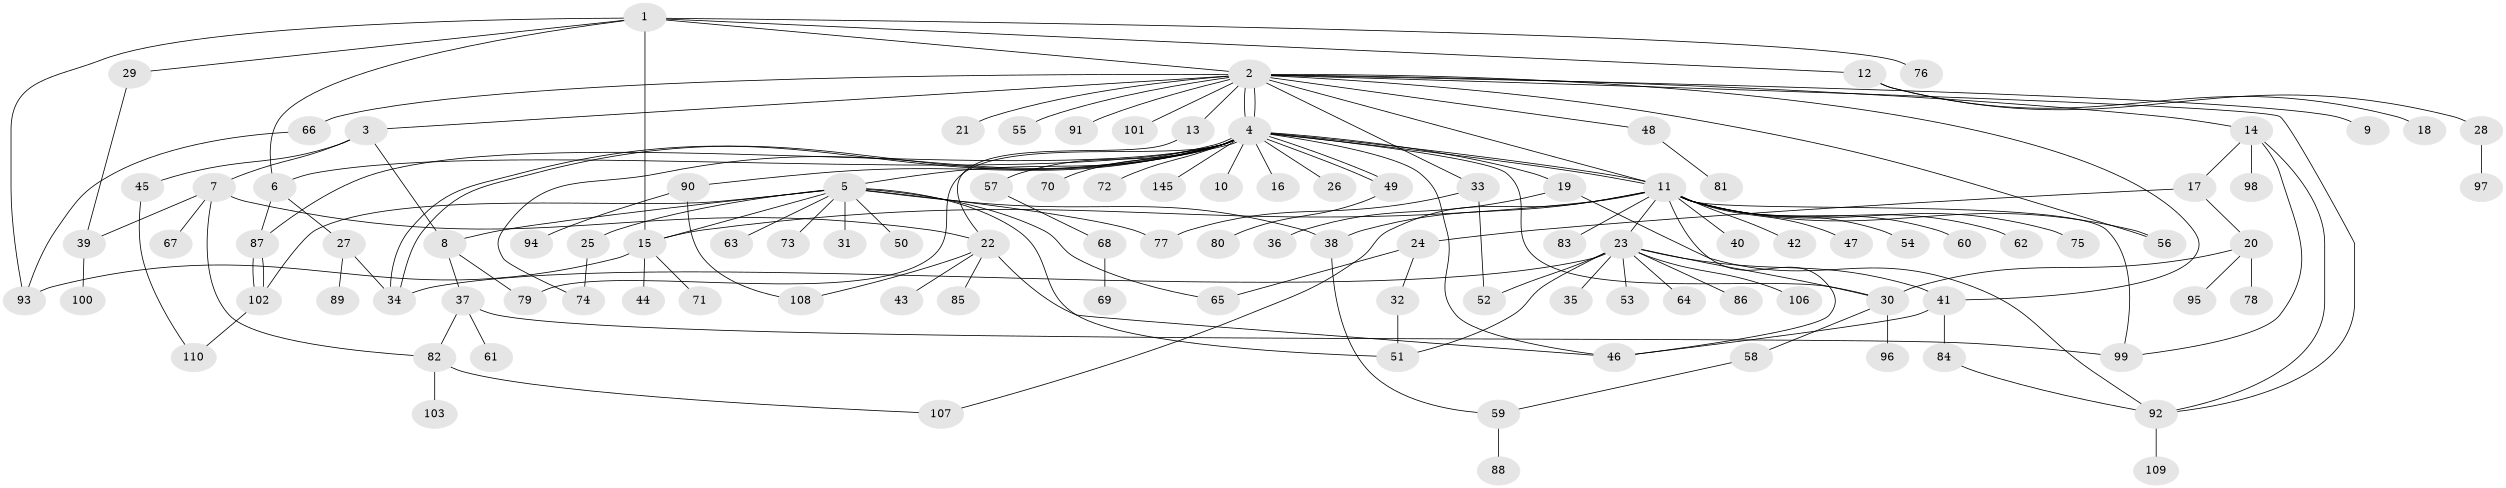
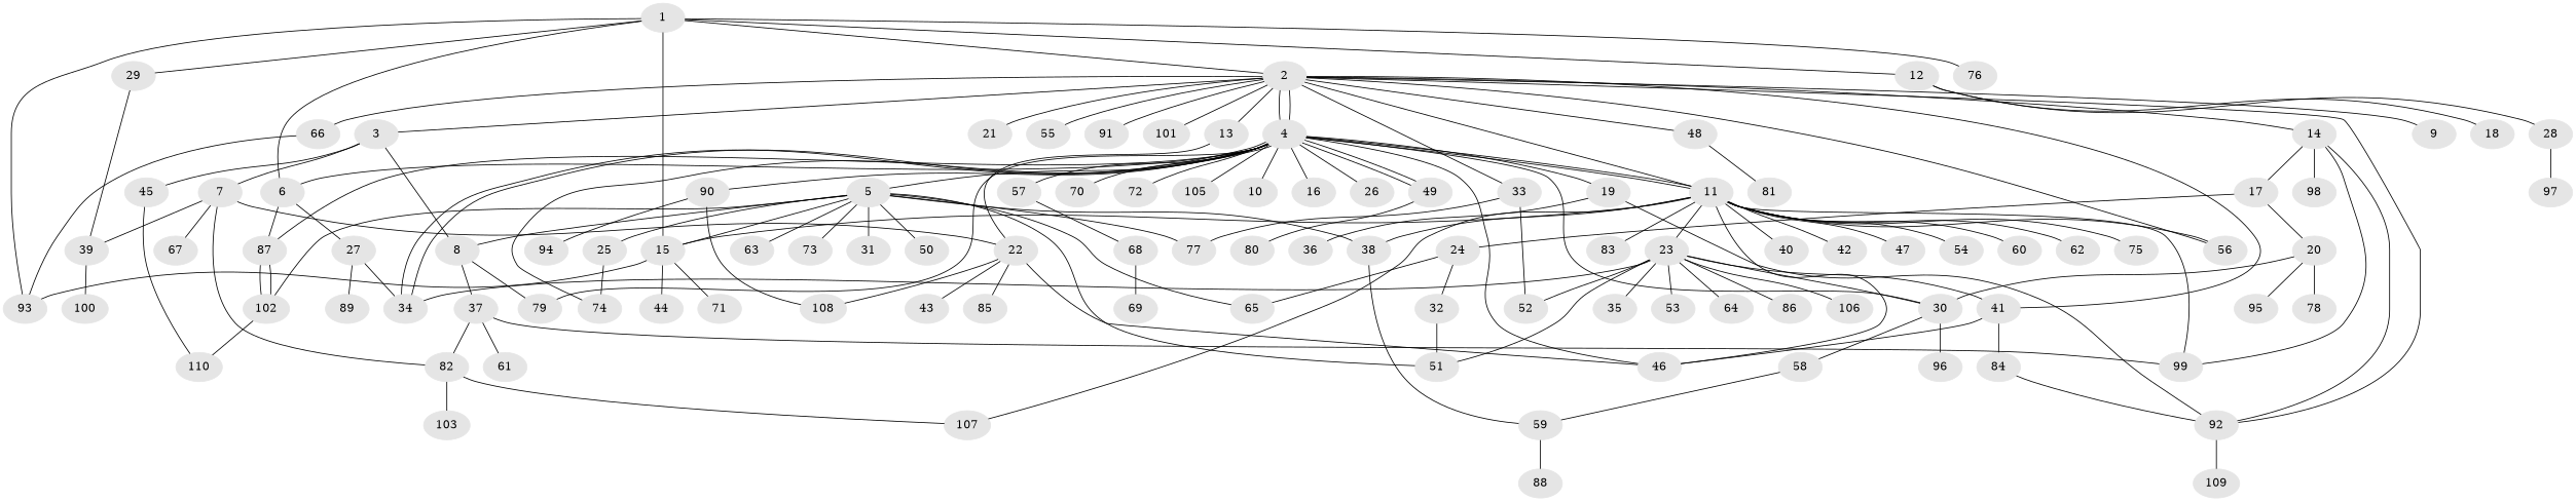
  graph {
    node [color=gray90 style=filled]
    1
    2
    6
    12
    15
    29
    76
    93
    3
    4
    9
    11
    13
    14
    21
    33
    41
    48
    55
    56
    66
    91
    92
    101
    87
    27
    18
    28
    44
    71
    39
    7
    8
    45
    5
    10
    16
    19
    26
    30
    34
    46
    49
    57
    70
    72
    74
    79
    90
-   105 [label=145]
+   105
    38
    23
    40
    42
    47
    54
    60
    62
    75
    83
    99
    107
    22
    17
    98
    77
    52
    84
    81
    109
    67
    82
    37
    110
    25
    31
    50
    51
    63
    65
    73
    102
    36
    58
    96
    80
    68
    108
    94
    59
    89
    43
    85
    100
    103
    61
    35
    53
    64
    86
    106
    97
    20
    24
    78
    95
    32
    88
    69
    1 -- 2
    1 -- 6
    1 -- 12
    1 -- 15
    1 -- 29
    1 -- 76
    1 -- 93
    2 -- 3
    2 -- 4
    2 -- 4
    2 -- 9
    2 -- 11
    2 -- 13
    2 -- 14
    2 -- 21
    2 -- 33
    2 -- 41
    2 -- 48
    2 -- 55
    2 -- 56
    2 -- 66
    2 -- 91
    2 -- 92
    2 -- 101
    6 -- 87
    6 -- 27
    12 -- 18
    12 -- 28
    15 -- 93
    15 -- 44
    15 -- 71
    29 -- 39
    3 -- 7
    3 -- 8
    3 -- 45
    4 -- 6
    4 -- 11
    4 -- 11
    4 -- 87
    4 -- 5
    4 -- 10
    4 -- 16
    4 -- 19
    4 -- 26
    4 -- 30
    4 -- 34
    4 -- 34
    4 -- 46
    4 -- 49
    4 -- 49
    4 -- 57
    4 -- 70
    4 -- 72
    4 -- 74
    4 -- 79
    4 -- 90
    4 -- 105
    11 -- 15
    11 -- 56
    11 -- 46
    11 -- 38
    11 -- 23
    11 -- 40
    11 -- 42
    11 -- 47
    11 -- 54
    11 -- 60
    11 -- 62
    11 -- 75
    11 -- 83
    11 -- 99
    11 -- 107
    13 -- 22
    14 -- 92
    14 -- 99
    14 -- 17
    14 -- 98
    33 -- 77
    33 -- 52
    41 -- 46
    41 -- 84
    48 -- 81
    66 -- 93
    92 -- 109
    87 -- 102
    87 -- 102
    27 -- 34
    27 -- 89
    28 -- 97
    39 -- 100
    7 -- 39
    7 -- 22
    7 -- 67
    7 -- 82
    8 -- 79
    8 -- 37
    45 -- 110
    5 -- 15
    5 -- 8
    5 -- 38
    5 -- 77
    5 -- 25
    5 -- 31
    5 -- 50
    5 -- 51
    5 -- 63
    5 -- 65
    5 -- 73
    5 -- 102
    19 -- 92
    19 -- 36
    30 -- 58
    30 -- 96
    49 -- 80
    57 -- 68
    90 -- 108
    90 -- 94
    38 -- 59
    23 -- 41
    23 -- 30
    23 -- 34
    23 -- 52
    23 -- 51
    23 -- 35
    23 -- 53
    23 -- 64
    23 -- 86
    23 -- 106
    22 -- 46
    22 -- 108
    22 -- 43
    22 -- 85
    17 -- 20
    17 -- 24
    84 -- 92
    82 -- 107
    82 -- 103
    37 -- 99
    37 -- 82
    37 -- 61
    25 -- 74
    102 -- 110
    58 -- 59
    68 -- 69
    59 -- 88
    20 -- 30
    20 -- 78
    20 -- 95
    24 -- 65
    24 -- 32
    32 -- 51
  }
